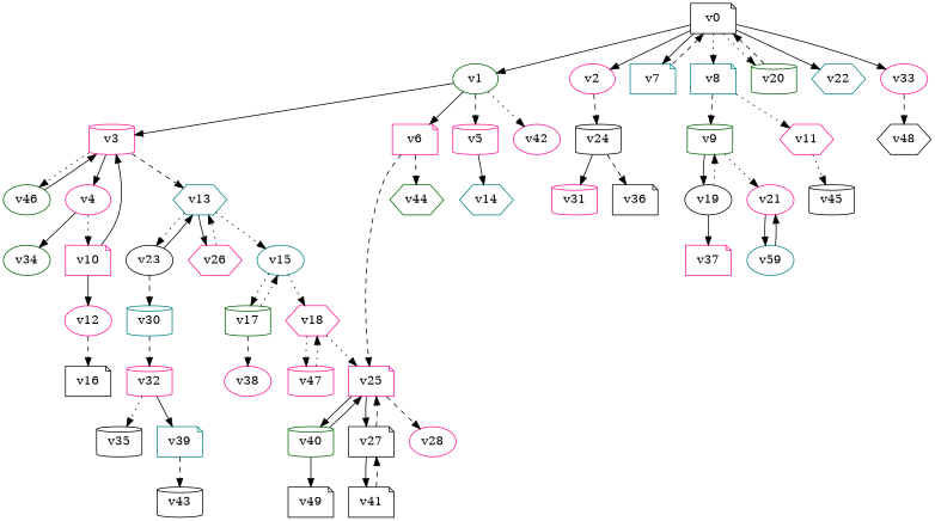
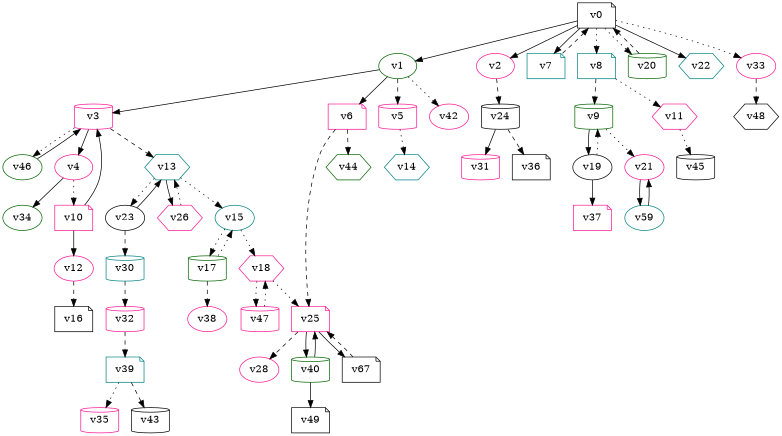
  digraph {
    node [color=deeppink player=0 shape=ellipse weight=1]
    edge [style=solid]
    v0 [color=black shape=note]
    v1 [color=darkgreen player=1 weight=12]
    v2 [weight=4]
    v7 [color=teal player=1 shape=note weight=8]
    v8 [color=teal shape=note weight=2]
    v20 [color=darkgreen shape=cylinder weight=15]
    v22 [color=teal shape=hexagon weight=11]
    v33 [player=1 weight=8]
    v3 [player=1 shape=cylinder weight=5]
    v5 [player=1 shape=cylinder weight=12]
    v6 [shape=note weight=-1]
    v42 [weight=5]
    v24 [color=black shape=cylinder weight=7]
    v9 [color=darkgreen player=1 shape=cylinder weight=14]
    v11 [player=1 shape=hexagon weight=15]
    v48 [color=black shape=hexagon weight=15]
    v4 [weight=15]
    v13 [color=teal player=1 shape=hexagon weight=8]
    v46 [color=darkgreen]
    v14 [color=teal shape=hexagon weight=13]
    v25 [player=1 shape=note weight=6]
    v44 [color=darkgreen shape=hexagon weight=10]
    v31 [player=1 shape=cylinder weight=0]
    v36 [color=black shape=note weight=7]
    v10 [shape=note weight=16]
    v34 [color=darkgreen weight=3]
    v15 [color=teal player=1 weight=13]
    v23 [color=black player=1 weight=5]
    v26 [shape=hexagon weight=3]
    v12 [weight=8]
-   v27 [color=black player=1 shape=note weight=8]
+   v27 [color=black player=1 shape=note weight=8 label=v67]
    v28 [weight=13]
    v40 [color=darkgreen shape=cylinder weight=14]
    v19 [color=black player=1 weight=9]
    v21 [player=1 weight=9]
    v45 [color=black player=1 shape=cylinder weight=14]
    v37 [player=1 shape=note weight=4]
    n38 [color=teal label=v59 player=1 weight=3]
    v16 [color=black shape=note weight=4]
    v17 [color=darkgreen player=1 shape=cylinder weight=11]
    v18 [shape=hexagon weight=0]
    v30 [color=teal shape=cylinder]
    v38 [weight=14]
    v47 [player=1 shape=cylinder weight=0]
    v32 [shape=cylinder]
-   v41 [color=black player=1 shape=note weight=3]
    v49 [color=black player=1 shape=note]
-   v35 [color=black player=1 shape=cylinder weight=12]
+   v35 [player=1 shape=cylinder weight=12]
    v39 [color=teal player=1 shape=note weight=0]
    v43 [color=black player=1 shape=cylinder weight=13]
    v0 -> v1
    v0 -> v2
    v0 -> v7
    v0 -> v8 [style=dotted]
    v0 -> v20 [style=dotted]
    v0 -> v22
-   v0 -> v33
+   v0 -> v33 [style=dotted]
    v1 -> v3
    v1 -> v5 [style=dashed]
    v1 -> v6
    v1 -> v42 [style=dotted]
    v2 -> v24 [style=dashed]
    v7 -> v0 [style=dashed]
    v8 -> v9 [style=dashed]
    v8 -> v11 [style=dotted]
    v20 -> v0 [style=dashed]
    v33 -> v48 [style=dashed]
    v3 -> v4
    v3 -> v13 [style=dashed]
    v3 -> v46 [style=dotted]
-   v5 -> v14
+   v5 -> v14 [style=dotted]
    v6 -> v25 [style=dashed]
    v6 -> v44 [style=dashed]
    v24 -> v31
    v24 -> v36 [style=dashed]
    v9 -> v19
    v9 -> v21 [style=dotted]
    v11 -> v45 [style=dotted]
    v4 -> v10 [style=dotted]
    v4 -> v34
    v13 -> v15 [style=dotted]
    v13 -> v23 [style=dotted]
    v13 -> v26
    v46 -> v3
    v25 -> v27
    v25 -> v28 [style=dashed]
    v25 -> v40
    v10 -> v3
    v10 -> v12
    v15 -> v17 [style=dotted]
    v15 -> v18 [style=dotted]
    v23 -> v13
    v23 -> v30 [style=dashed]
    v26 -> v13 [style=dotted]
    v12 -> v16 [style=dashed]
    v27 -> v25 [style=dashed]
-   v27 -> v41
    v40 -> v25
    v40 -> v49
    v19 -> v9 [style=dotted]
    v19 -> v37
    v21 -> n38
    n38 -> v21
    v17 -> v15 [style=dotted]
    v17 -> v38 [style=dashed]
    v18 -> v25 [style=dotted]
    v18 -> v47 [style=dotted]
    v30 -> v32 [style=dashed]
    v47 -> v18 [style=dotted]
-   v32 -> v35 [style=dotted]
-   v32 -> v39
-   v41 -> v27 [style=dashed]
+   v39 -> v35 [style=dotted]
+   v32 -> v39 [style=dashed]
    v39 -> v43 [style=dashed]
  }
